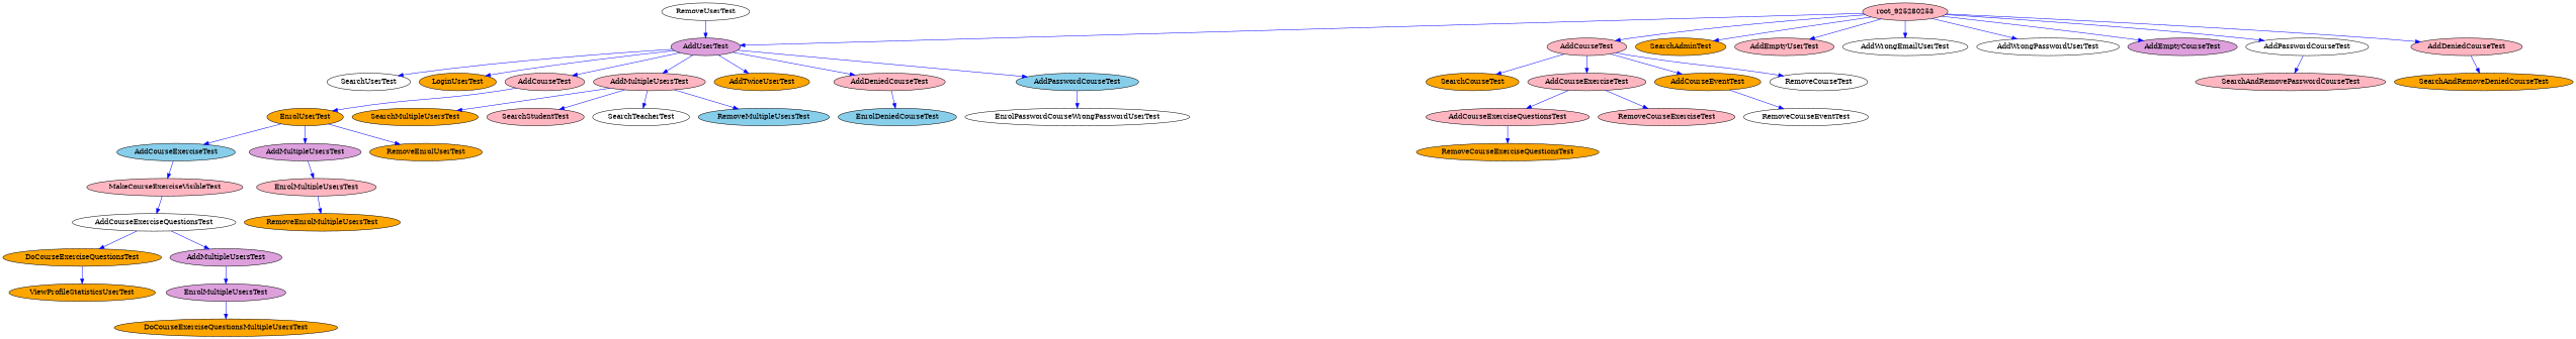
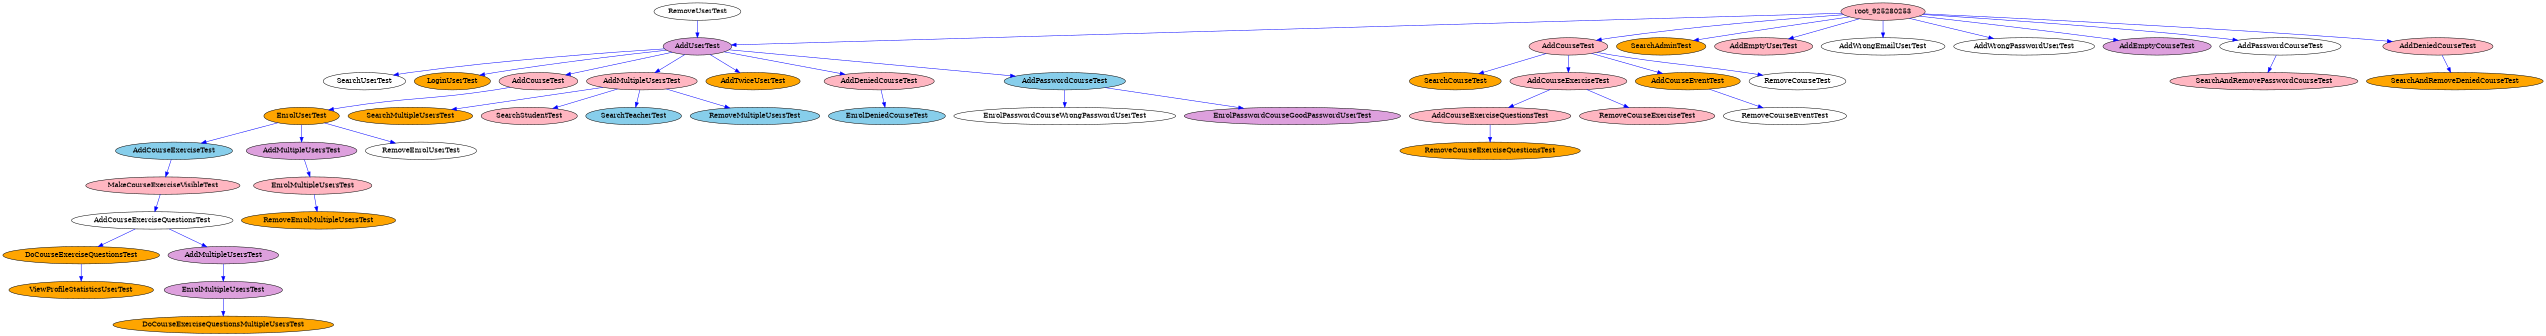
  strict digraph {
    node [fillcolor=lightpink style=filled]
    edge [color=blue]
    n1 [color=black label=root_925280253]
    n2 [fillcolor=plum label=AddUserTest]
    n3 [label=AddCourseTest]
    n4 [fillcolor=orange label=SearchAdminTest]
    n5 [label=AddEmptyUserTest]
    n6 [fillcolor=white label=AddWrongEmailUserTest]
    n7 [fillcolor=white label=AddWrongPasswordUserTest]
    n8 [fillcolor=plum label=AddEmptyCourseTest]
    n9 [fillcolor=white label=AddPasswordCourseTest]
    n10 [label=AddDeniedCourseTest]
    n11 [fillcolor=white label=SearchUserTest]
    n12 [fillcolor=orange label=LoginUserTest]
    n13 [label=AddCourseTest]
    n14 [label=AddMultipleUsersTest]
    n15 [fillcolor=orange label=AddTwiceUserTest]
    n16 [label=AddDeniedCourseTest]
    n17 [fillcolor=skyblue label=AddPasswordCourseTest]
    n18 [fillcolor=orange label=SearchCourseTest]
    n19 [label=AddCourseExerciseTest]
    n20 [fillcolor=orange label=AddCourseEventTest]
    n21 [fillcolor=white label=RemoveCourseTest]
    n22 [label=SearchAndRemovePasswordCourseTest]
    n23 [fillcolor=orange label=SearchAndRemoveDeniedCourseTest]
    n24 [fillcolor=orange label=EnrolUserTest]
    n25 [fillcolor=orange label=SearchMultipleUsersTest]
    n26 [label=SearchStudentTest]
-   n27 [fillcolor=white label=SearchTeacherTest]
+   n27 [fillcolor=skyblue label=SearchTeacherTest]
    n28 [fillcolor=skyblue label=RemoveMultipleUsersTest]
    n29 [fillcolor=skyblue label=EnrolDeniedCourseTest]
    n30 [fillcolor=white label=EnrolPasswordCourseWrongPasswordUserTest]
+   n31 [fillcolor=plum label=EnrolPasswordCourseGoodPasswordUserTest]
    n32 [fillcolor=white label=RemoveUserTest]
    n33 [label=AddCourseExerciseQuestionsTest]
    n34 [label=RemoveCourseExerciseTest]
    n35 [fillcolor=white label=RemoveCourseEventTest]
    n36 [fillcolor=skyblue label=AddCourseExerciseTest]
    n37 [fillcolor=plum label=AddMultipleUsersTest]
-   n38 [fillcolor=orange label=RemoveEnrolUserTest]
+   n38 [fillcolor=white label=RemoveEnrolUserTest]
    n39 [fillcolor=orange label=RemoveCourseExerciseQuestionsTest]
    n40 [label=MakeCourseExerciseVisibleTest]
    n41 [label=EnrolMultipleUsersTest]
    n42 [fillcolor=white label=AddCourseExerciseQuestionsTest]
    n43 [fillcolor=orange label=RemoveEnrolMultipleUsersTest]
    n44 [fillcolor=orange label=DoCourseExerciseQuestionsTest]
    n45 [fillcolor=plum label=AddMultipleUsersTest]
    n46 [fillcolor=orange label=ViewProfileStatisticsUserTest]
    n47 [fillcolor=plum label=EnrolMultipleUsersTest]
    n48 [fillcolor=orange label=DoCourseExerciseQuestionsMultipleUsersTest]
    n1 -> n2
    n1 -> n3
    n1 -> n4
    n1 -> n5
    n1 -> n6
    n1 -> n7
    n1 -> n8
    n1 -> n9
    n1 -> n10
    n2 -> n11
    n2 -> n12
    n2 -> n13
    n2 -> n14
    n2 -> n15
    n2 -> n16
    n2 -> n17
    n3 -> n18
    n3 -> n19
    n3 -> n20
    n3 -> n21
    n9 -> n22
    n10 -> n23
    n13 -> n24
    n14 -> n25
    n14 -> n26
    n14 -> n27
    n14 -> n28
    n16 -> n29
    n17 -> n30
+   n17 -> n31
    n19 -> n33
    n19 -> n34
    n20 -> n35
    n24 -> n36
    n24 -> n37
    n24 -> n38
    n32 -> n2
    n33 -> n39
    n36 -> n40
    n37 -> n41
    n40 -> n42
    n41 -> n43
    n42 -> n44
    n42 -> n45
    n44 -> n46
    n45 -> n47
    n47 -> n48
  }
